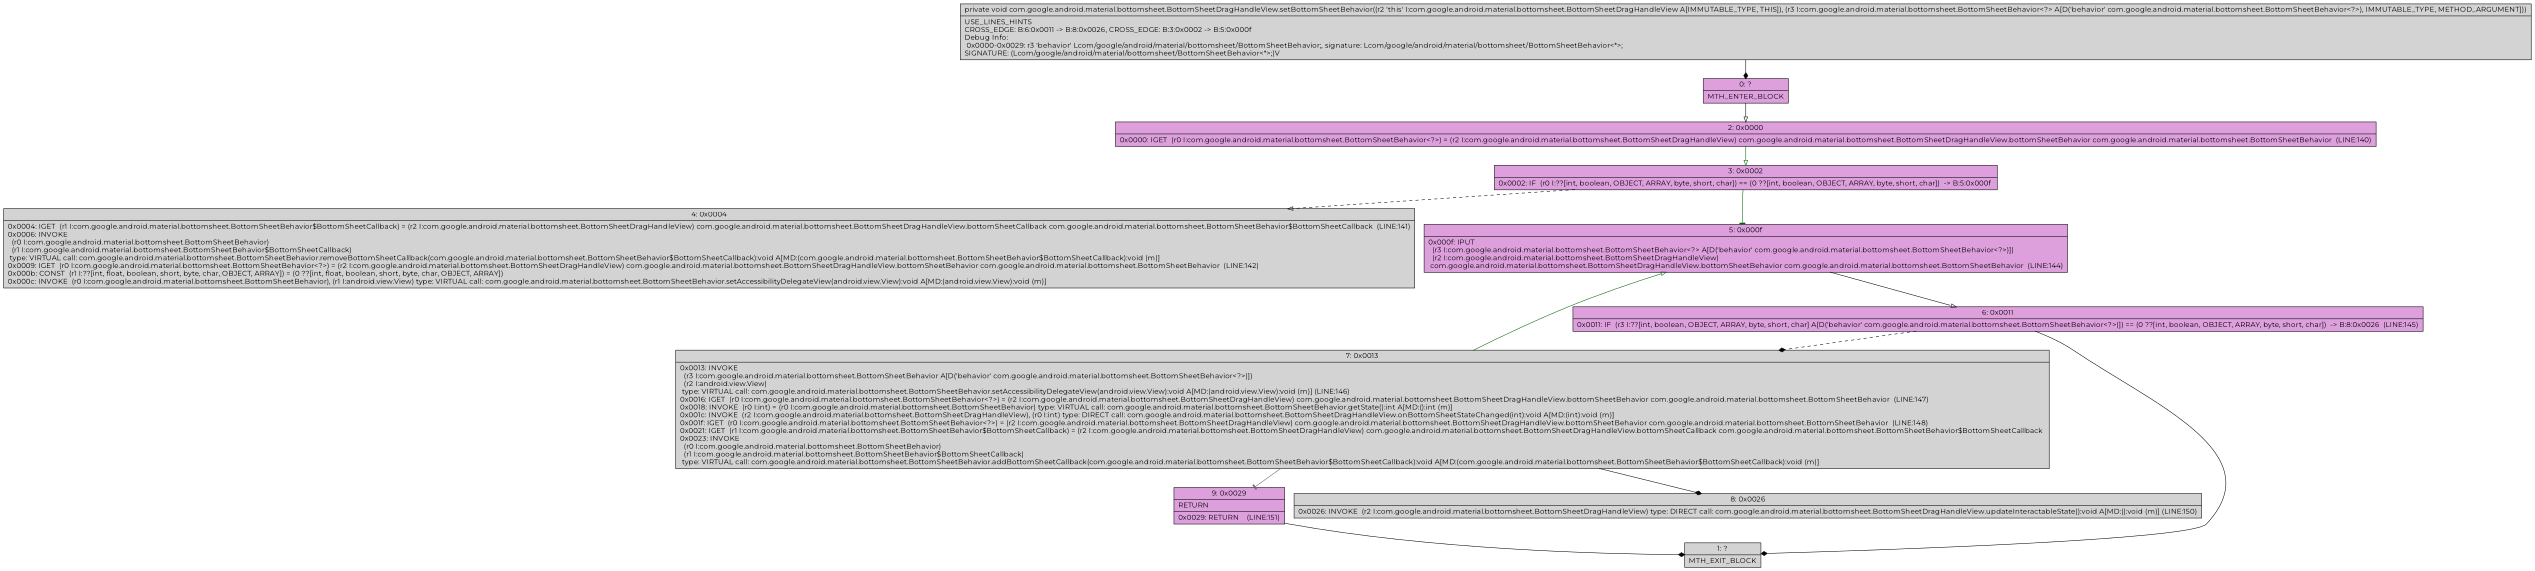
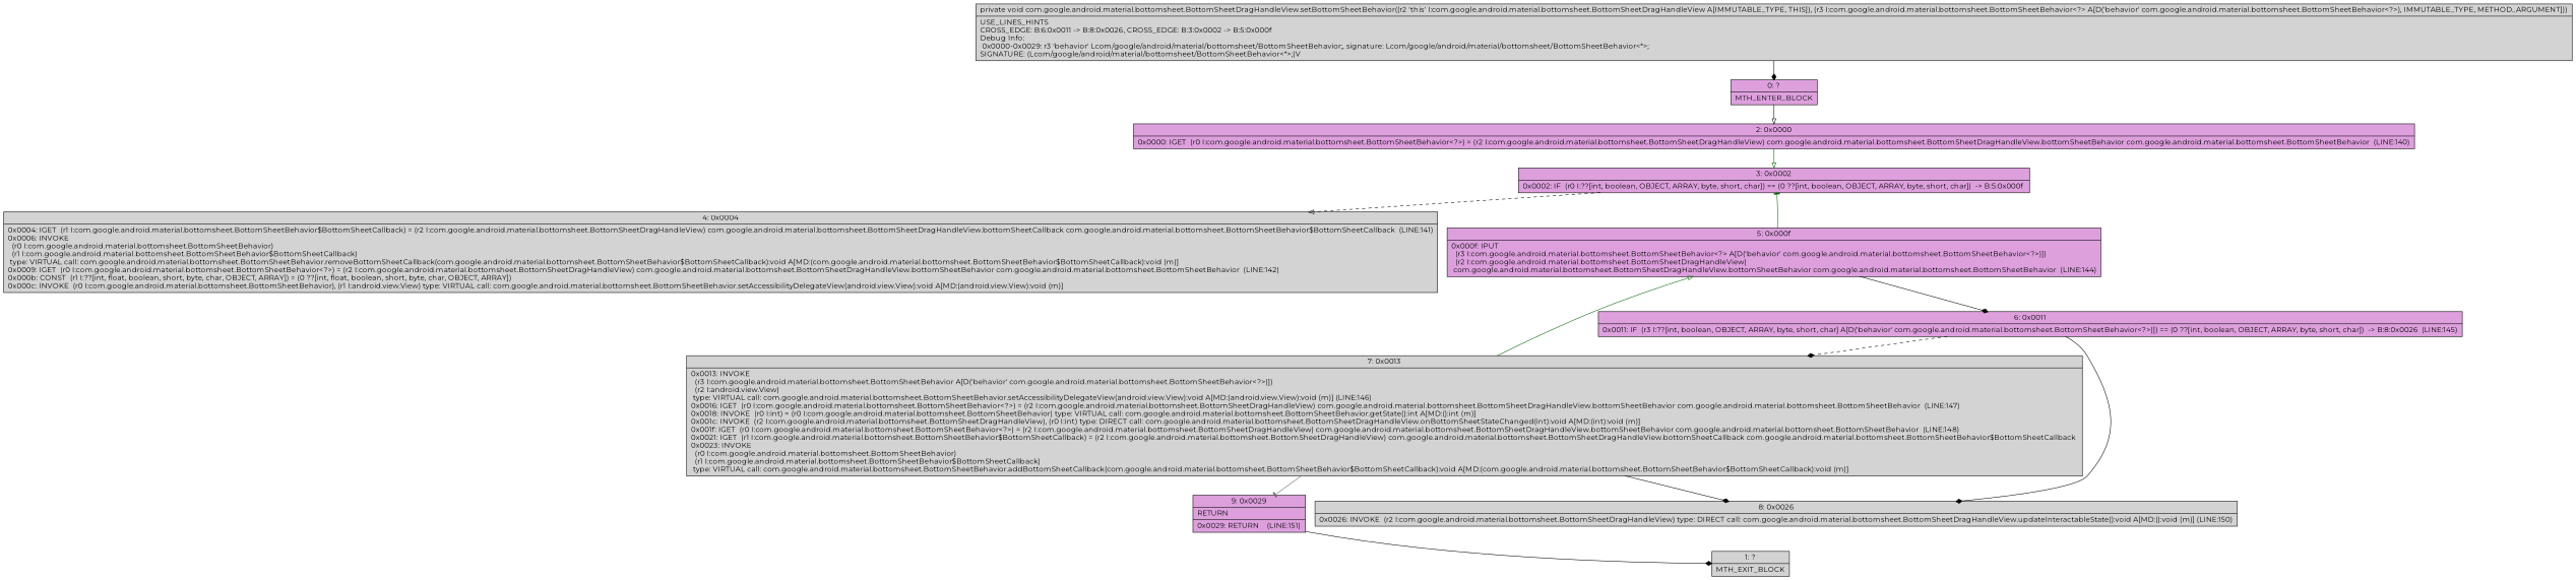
  digraph {
    fontname=Montserrat
    node [fillcolor=plum fontname=Montserrat shape=record style=filled]
    edge [arrowhead=diamond color=black fontname=Montserrat]
    n1 [label="{0\:\ ?|MTH_ENTER_BLOCK\l}"]
    n2 [label="{2\:\ 0x0000|0x0000: IGET  (r0 I:com.google.android.material.bottomsheet.BottomSheetBehavior\<?\>) = (r2 I:com.google.android.material.bottomsheet.BottomSheetDragHandleView) com.google.android.material.bottomsheet.BottomSheetDragHandleView.bottomSheetBehavior com.google.android.material.bottomsheet.BottomSheetBehavior  (LINE:140)\l}"]
    n3 [label="{3\:\ 0x0002|0x0002: IF  (r0 I:??[int, boolean, OBJECT, ARRAY, byte, short, char]) == (0 ??[int, boolean, OBJECT, ARRAY, byte, short, char])  \-\> B:5:0x000f \l}"]
    n4 [fillcolor=lightgrey label="{4\:\ 0x0004|0x0004: IGET  (r1 I:com.google.android.material.bottomsheet.BottomSheetBehavior$BottomSheetCallback) = (r2 I:com.google.android.material.bottomsheet.BottomSheetDragHandleView) com.google.android.material.bottomsheet.BottomSheetDragHandleView.bottomSheetCallback com.google.android.material.bottomsheet.BottomSheetBehavior$BottomSheetCallback  (LINE:141)\l0x0006: INVOKE  \l  (r0 I:com.google.android.material.bottomsheet.BottomSheetBehavior)\l  (r1 I:com.google.android.material.bottomsheet.BottomSheetBehavior$BottomSheetCallback)\l type: VIRTUAL call: com.google.android.material.bottomsheet.BottomSheetBehavior.removeBottomSheetCallback(com.google.android.material.bottomsheet.BottomSheetBehavior$BottomSheetCallback):void A[MD:(com.google.android.material.bottomsheet.BottomSheetBehavior$BottomSheetCallback):void (m)]\l0x0009: IGET  (r0 I:com.google.android.material.bottomsheet.BottomSheetBehavior\<?\>) = (r2 I:com.google.android.material.bottomsheet.BottomSheetDragHandleView) com.google.android.material.bottomsheet.BottomSheetDragHandleView.bottomSheetBehavior com.google.android.material.bottomsheet.BottomSheetBehavior  (LINE:142)\l0x000b: CONST  (r1 I:??[int, float, boolean, short, byte, char, OBJECT, ARRAY]) = (0 ??[int, float, boolean, short, byte, char, OBJECT, ARRAY]) \l0x000c: INVOKE  (r0 I:com.google.android.material.bottomsheet.BottomSheetBehavior), (r1 I:android.view.View) type: VIRTUAL call: com.google.android.material.bottomsheet.BottomSheetBehavior.setAccessibilityDelegateView(android.view.View):void A[MD:(android.view.View):void (m)]\l}"]
    n5 [label="{5\:\ 0x000f|0x000f: IPUT  \l  (r3 I:com.google.android.material.bottomsheet.BottomSheetBehavior\<?\> A[D('behavior' com.google.android.material.bottomsheet.BottomSheetBehavior\<?\>)])\l  (r2 I:com.google.android.material.bottomsheet.BottomSheetDragHandleView)\l com.google.android.material.bottomsheet.BottomSheetDragHandleView.bottomSheetBehavior com.google.android.material.bottomsheet.BottomSheetBehavior  (LINE:144)\l}"]
    n6 [label="{6\:\ 0x0011|0x0011: IF  (r3 I:??[int, boolean, OBJECT, ARRAY, byte, short, char] A[D('behavior' com.google.android.material.bottomsheet.BottomSheetBehavior\<?\>)]) == (0 ??[int, boolean, OBJECT, ARRAY, byte, short, char])  \-\> B:8:0x0026  (LINE:145)\l}"]
    n7 [fillcolor=lightgrey label="{7\:\ 0x0013|0x0013: INVOKE  \l  (r3 I:com.google.android.material.bottomsheet.BottomSheetBehavior A[D('behavior' com.google.android.material.bottomsheet.BottomSheetBehavior\<?\>)])\l  (r2 I:android.view.View)\l type: VIRTUAL call: com.google.android.material.bottomsheet.BottomSheetBehavior.setAccessibilityDelegateView(android.view.View):void A[MD:(android.view.View):void (m)] (LINE:146)\l0x0016: IGET  (r0 I:com.google.android.material.bottomsheet.BottomSheetBehavior\<?\>) = (r2 I:com.google.android.material.bottomsheet.BottomSheetDragHandleView) com.google.android.material.bottomsheet.BottomSheetDragHandleView.bottomSheetBehavior com.google.android.material.bottomsheet.BottomSheetBehavior  (LINE:147)\l0x0018: INVOKE  (r0 I:int) = (r0 I:com.google.android.material.bottomsheet.BottomSheetBehavior) type: VIRTUAL call: com.google.android.material.bottomsheet.BottomSheetBehavior.getState():int A[MD:():int (m)]\l0x001c: INVOKE  (r2 I:com.google.android.material.bottomsheet.BottomSheetDragHandleView), (r0 I:int) type: DIRECT call: com.google.android.material.bottomsheet.BottomSheetDragHandleView.onBottomSheetStateChanged(int):void A[MD:(int):void (m)]\l0x001f: IGET  (r0 I:com.google.android.material.bottomsheet.BottomSheetBehavior\<?\>) = (r2 I:com.google.android.material.bottomsheet.BottomSheetDragHandleView) com.google.android.material.bottomsheet.BottomSheetDragHandleView.bottomSheetBehavior com.google.android.material.bottomsheet.BottomSheetBehavior  (LINE:148)\l0x0021: IGET  (r1 I:com.google.android.material.bottomsheet.BottomSheetBehavior$BottomSheetCallback) = (r2 I:com.google.android.material.bottomsheet.BottomSheetDragHandleView) com.google.android.material.bottomsheet.BottomSheetDragHandleView.bottomSheetCallback com.google.android.material.bottomsheet.BottomSheetBehavior$BottomSheetCallback \l0x0023: INVOKE  \l  (r0 I:com.google.android.material.bottomsheet.BottomSheetBehavior)\l  (r1 I:com.google.android.material.bottomsheet.BottomSheetBehavior$BottomSheetCallback)\l type: VIRTUAL call: com.google.android.material.bottomsheet.BottomSheetBehavior.addBottomSheetCallback(com.google.android.material.bottomsheet.BottomSheetBehavior$BottomSheetCallback):void A[MD:(com.google.android.material.bottomsheet.BottomSheetBehavior$BottomSheetCallback):void (m)]\l}"]
    n8 [fillcolor=lightgrey label="{8\:\ 0x0026|0x0026: INVOKE  (r2 I:com.google.android.material.bottomsheet.BottomSheetDragHandleView) type: DIRECT call: com.google.android.material.bottomsheet.BottomSheetDragHandleView.updateInteractableState():void A[MD:():void (m)] (LINE:150)\l}"]
    n9 [label="{9\:\ 0x0029|RETURN\l|0x0029: RETURN    (LINE:151)\l}"]
    n10 [fillcolor=lightgrey label="{1\:\ ?|MTH_EXIT_BLOCK\l}"]
    n11 [fillcolor=lightgrey label="{private void com.google.android.material.bottomsheet.BottomSheetDragHandleView.setBottomSheetBehavior((r2 'this' I:com.google.android.material.bottomsheet.BottomSheetDragHandleView A[IMMUTABLE_TYPE, THIS]), (r3 I:com.google.android.material.bottomsheet.BottomSheetBehavior\<?\> A[D('behavior' com.google.android.material.bottomsheet.BottomSheetBehavior\<?\>), IMMUTABLE_TYPE, METHOD_ARGUMENT]))  | USE_LINES_HINTS\lCROSS_EDGE: B:6:0x0011 \-\> B:8:0x0026, CROSS_EDGE: B:3:0x0002 \-\> B:5:0x000f\lDebug Info:\l  0x0000\-0x0029: r3 'behavior' Lcom\/google\/android\/material\/bottomsheet\/BottomSheetBehavior;, signature: Lcom\/google\/android\/material\/bottomsheet\/BottomSheetBehavior\<*\>;\lSIGNATURE: (Lcom\/google\/android\/material\/bottomsheet\/BottomSheetBehavior\<*\>;)V\l}"]
    n1 -> n2 [arrowhead=onormal]
    n2 -> n3 [arrowhead=onormal color=darkgreen]
    n3 -> n4 [arrowhead=onormal style=dashed]
-   n3 -> n5 [arrowhead=tee color=darkgreen]
-   n5 -> n6 [arrowhead=onormal]
+   n5 -> n3 [arrowhead=tee color=darkgreen]
+   n5 -> n6
    n6 -> n7 [style=dashed]
-   n6 -> n10
+   n6 -> n8
    n7 -> n5 [arrowhead=onormal color=darkgreen]
    n7 -> n8
    n7 -> n9 [arrowhead=tee color=gray40]
    n9 -> n10
    n11 -> n1
  }
